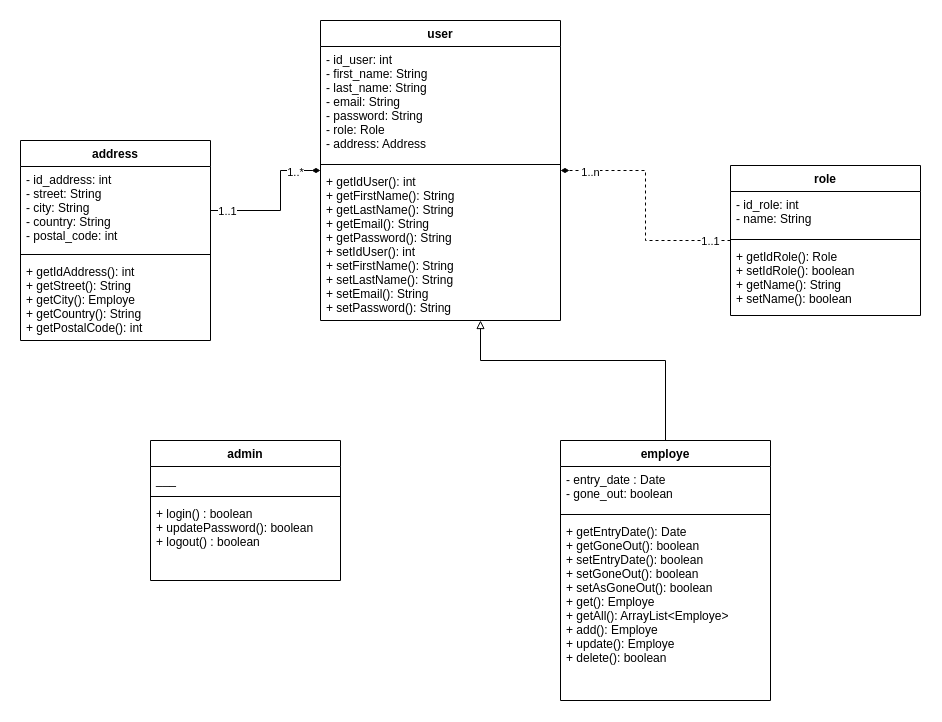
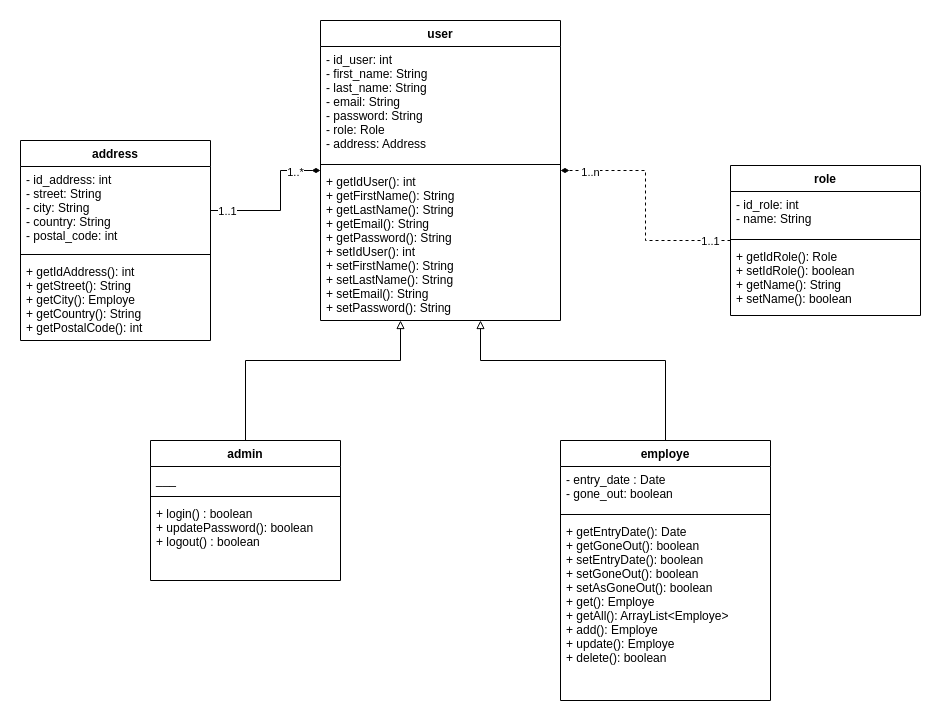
  <mxCell id="0" />
  <mxCell id="1" parent="0" />
  <mxCell id="2" style="edgeStyle=orthogonalEdgeStyle;rounded=0;orthogonalLoop=1;jettySize=auto;html=1;endArrow=block;endFill=0;" parent="1" source="3" target="7" edge="1"><mxGeometry relative="1" as="geometry"><Array as="points"><mxPoint x="665" y="360" /><mxPoint x="480" y="360" /></Array></mxGeometry></mxCell>
  <mxCell id="3" value="employe" style="swimlane;fontStyle=1;align=center;verticalAlign=top;childLayout=stackLayout;horizontal=1;startSize=26;horizontalStack=0;resizeParent=1;resizeParentMax=0;resizeLast=0;collapsible=1;marginBottom=0;" parent="1" vertex="1"><mxGeometry x="560" y="440" width="210" height="260" as="geometry" /></mxCell>
  <mxCell id="4" value="- entry_date : Date&#10;- gone_out: boolean" style="text;strokeColor=none;fillColor=none;align=left;verticalAlign=top;spacingLeft=4;spacingRight=4;overflow=hidden;rotatable=0;points=[[0,0.5],[1,0.5]];portConstraint=eastwest;" parent="3" vertex="1"><mxGeometry y="26" width="210" height="44" as="geometry" /></mxCell>
  <mxCell id="5" value="" style="line;strokeWidth=1;fillColor=none;align=left;verticalAlign=middle;spacingTop=-1;spacingLeft=3;spacingRight=3;rotatable=0;labelPosition=right;points=[];portConstraint=eastwest;" parent="3" vertex="1"><mxGeometry y="70" width="210" height="8" as="geometry" /></mxCell>
  <mxCell id="6" value="+ getEntryDate(): Date&#10;+ getGoneOut(): boolean&#10;+ setEntryDate(): boolean&#10;+ setGoneOut(): boolean&#10;+ setAsGoneOut(): boolean&#10;+ get(): Employe&#10;+ getAll(): ArrayList&lt;Employe&gt;&#10;+ add(): Employe&#10;+ update(): Employe&#10;+ delete(): boolean" style="text;strokeColor=none;fillColor=none;align=left;verticalAlign=top;spacingLeft=4;spacingRight=4;overflow=hidden;rotatable=0;points=[[0,0.5],[1,0.5]];portConstraint=eastwest;" parent="3" vertex="1"><mxGeometry y="78" width="210" height="182" as="geometry" /></mxCell>
  <mxCell id="7" value="user" style="swimlane;fontStyle=1;align=center;verticalAlign=top;childLayout=stackLayout;horizontal=1;startSize=26;horizontalStack=0;resizeParent=1;resizeParentMax=0;resizeLast=0;collapsible=1;marginBottom=0;" parent="1" vertex="1"><mxGeometry x="320" y="20" width="240" height="300" as="geometry" /></mxCell>
  <mxCell id="8" value="- id_user: int&#10;- first_name: String&#10;- last_name: String&#10;- email: String&#10;- password: String&#10;- role: Role&#10;- address: Address" style="text;strokeColor=none;fillColor=none;align=left;verticalAlign=top;spacingLeft=4;spacingRight=4;overflow=hidden;rotatable=0;points=[[0,0.5],[1,0.5]];portConstraint=eastwest;" parent="7" vertex="1"><mxGeometry y="26" width="240" height="114" as="geometry" /></mxCell>
  <mxCell id="9" value="" style="line;strokeWidth=1;fillColor=none;align=left;verticalAlign=middle;spacingTop=-1;spacingLeft=3;spacingRight=3;rotatable=0;labelPosition=right;points=[];portConstraint=eastwest;" parent="7" vertex="1"><mxGeometry y="140" width="240" height="8" as="geometry" /></mxCell>
  <mxCell id="10" value="+ getIdUser(): int&#10;+ getFirstName(): String&#10;+ getLastName(): String&#10;+ getEmail(): String&#10;+ getPassword(): String&#10;+ setIdUser(): int&#10;+ setFirstName(): String&#10;+ setLastName(): String&#10;+ setEmail(): String&#10;+ setPassword(): String" style="text;strokeColor=none;fillColor=none;align=left;verticalAlign=top;spacingLeft=4;spacingRight=4;overflow=hidden;rotatable=0;points=[[0,0.5],[1,0.5]];portConstraint=eastwest;" parent="7" vertex="1"><mxGeometry y="148" width="240" height="152" as="geometry" /></mxCell>
+ <mxCell id="11" style="edgeStyle=orthogonalEdgeStyle;rounded=0;orthogonalLoop=1;jettySize=auto;html=1;endArrow=block;endFill=0;" parent="1" source="12" target="7" edge="1"><mxGeometry relative="1" as="geometry"><Array as="points"><mxPoint x="245" y="360" /><mxPoint x="400" y="360" /></Array></mxGeometry></mxCell>
  <mxCell id="12" value="admin" style="swimlane;fontStyle=1;align=center;verticalAlign=top;childLayout=stackLayout;horizontal=1;startSize=26;horizontalStack=0;resizeParent=1;resizeParentMax=0;resizeLast=0;collapsible=1;marginBottom=0;" parent="1" vertex="1"><mxGeometry x="150" y="440" width="190" height="140" as="geometry" /></mxCell>
  <mxCell id="13" value="___" style="text;strokeColor=none;fillColor=none;align=left;verticalAlign=top;spacingLeft=4;spacingRight=4;overflow=hidden;rotatable=0;points=[[0,0.5],[1,0.5]];portConstraint=eastwest;" parent="12" vertex="1"><mxGeometry y="26" width="190" height="26" as="geometry" /></mxCell>
  <mxCell id="14" value="" style="line;strokeWidth=1;fillColor=none;align=left;verticalAlign=middle;spacingTop=-1;spacingLeft=3;spacingRight=3;rotatable=0;labelPosition=right;points=[];portConstraint=eastwest;" parent="12" vertex="1"><mxGeometry y="52" width="190" height="8" as="geometry" /></mxCell>
  <mxCell id="15" value="+ login() : boolean&#10;+ updatePassword(): boolean&#10;+ logout() : boolean" style="text;strokeColor=none;fillColor=none;align=left;verticalAlign=top;spacingLeft=4;spacingRight=4;overflow=hidden;rotatable=0;points=[[0,0.5],[1,0.5]];portConstraint=eastwest;" parent="12" vertex="1"><mxGeometry y="60" width="190" height="80" as="geometry" /></mxCell>
  <mxCell id="16" style="edgeStyle=orthogonalEdgeStyle;rounded=0;orthogonalLoop=1;jettySize=auto;html=1;endArrow=diamondThin;endFill=1;dashed=1;" parent="1" source="19" target="7" edge="1"><mxGeometry relative="1" as="geometry"><mxPoint x="620" y="175" as="sourcePoint" /><Array as="points" /></mxGeometry></mxCell>
  <mxCell id="17" value="1..1" style="edgeLabel;html=1;align=center;verticalAlign=middle;resizable=0;points=[];" parent="16" vertex="1" connectable="0"><mxGeometry x="-0.821" relative="1" as="geometry"><mxPoint as="offset" /></mxGeometry></mxCell>
  <mxCell id="18" value="1..n" style="edgeLabel;html=1;align=center;verticalAlign=middle;resizable=0;points=[];" parent="16" vertex="1" connectable="0"><mxGeometry x="0.755" y="1" relative="1" as="geometry"><mxPoint as="offset" /></mxGeometry></mxCell>
  <mxCell id="19" value="role" style="swimlane;fontStyle=1;align=center;verticalAlign=top;childLayout=stackLayout;horizontal=1;startSize=26;horizontalStack=0;resizeParent=1;resizeParentMax=0;resizeLast=0;collapsible=1;marginBottom=0;" parent="1" vertex="1"><mxGeometry x="730" y="165" width="190" height="150" as="geometry" /></mxCell>
  <mxCell id="20" value="- id_role: int&#10;- name: String" style="text;strokeColor=none;fillColor=none;align=left;verticalAlign=top;spacingLeft=4;spacingRight=4;overflow=hidden;rotatable=0;points=[[0,0.5],[1,0.5]];portConstraint=eastwest;" parent="19" vertex="1"><mxGeometry y="26" width="190" height="44" as="geometry" /></mxCell>
  <mxCell id="21" value="" style="line;strokeWidth=1;fillColor=none;align=left;verticalAlign=middle;spacingTop=-1;spacingLeft=3;spacingRight=3;rotatable=0;labelPosition=right;points=[];portConstraint=eastwest;" parent="19" vertex="1"><mxGeometry y="70" width="190" height="8" as="geometry" /></mxCell>
  <mxCell id="22" value="+ getIdRole(): Role&#10;+ setIdRole(): boolean&#10;+ getName(): String&#10;+ setName(): boolean" style="text;strokeColor=none;fillColor=none;align=left;verticalAlign=top;spacingLeft=4;spacingRight=4;overflow=hidden;rotatable=0;points=[[0,0.5],[1,0.5]];portConstraint=eastwest;" parent="19" vertex="1"><mxGeometry y="78" width="190" height="72" as="geometry" /></mxCell>
  <mxCell id="23" style="edgeStyle=orthogonalEdgeStyle;rounded=0;orthogonalLoop=1;jettySize=auto;html=1;endArrow=diamondThin;endFill=1;" parent="1" source="26" target="7" edge="1"><mxGeometry relative="1" as="geometry"><Array as="points"><mxPoint x="280" y="210" /><mxPoint x="280" y="170" /></Array></mxGeometry></mxCell>
  <mxCell id="24" value="1..1" style="edgeLabel;html=1;align=center;verticalAlign=middle;resizable=0;points=[];" parent="23" vertex="1" connectable="0"><mxGeometry x="-0.785" y="-3" relative="1" as="geometry"><mxPoint y="-3" as="offset" /></mxGeometry></mxCell>
  <mxCell id="25" value="1..*" style="edgeLabel;html=1;align=center;verticalAlign=middle;resizable=0;points=[];" parent="23" vertex="1" connectable="0"><mxGeometry x="0.724" y="-1" relative="1" as="geometry"><mxPoint x="-4.76" as="offset" /></mxGeometry></mxCell>
  <mxCell id="26" value="address" style="swimlane;fontStyle=1;align=center;verticalAlign=top;childLayout=stackLayout;horizontal=1;startSize=26;horizontalStack=0;resizeParent=1;resizeParentMax=0;resizeLast=0;collapsible=1;marginBottom=0;" parent="1" vertex="1"><mxGeometry x="20" y="140" width="190" height="200" as="geometry" /></mxCell>
  <mxCell id="27" value="- id_address: int&#10;- street: String&#10;- city: String&#10;- country: String&#10;- postal_code: int" style="text;strokeColor=none;fillColor=none;align=left;verticalAlign=top;spacingLeft=4;spacingRight=4;overflow=hidden;rotatable=0;points=[[0,0.5],[1,0.5]];portConstraint=eastwest;" parent="26" vertex="1"><mxGeometry y="26" width="190" height="84" as="geometry" /></mxCell>
  <mxCell id="28" value="" style="line;strokeWidth=1;fillColor=none;align=left;verticalAlign=middle;spacingTop=-1;spacingLeft=3;spacingRight=3;rotatable=0;labelPosition=right;points=[];portConstraint=eastwest;" parent="26" vertex="1"><mxGeometry y="110" width="190" height="8" as="geometry" /></mxCell>
  <mxCell id="29" value="+ getIdAddress(): int&#10;+ getStreet(): String&#10;+ getCity(): Employe&#10;+ getCountry(): String&#10;+ getPostalCode(): int" style="text;strokeColor=none;fillColor=none;align=left;verticalAlign=top;spacingLeft=4;spacingRight=4;overflow=hidden;rotatable=0;points=[[0,0.5],[1,0.5]];portConstraint=eastwest;" parent="26" vertex="1"><mxGeometry y="118" width="190" height="82" as="geometry" /></mxCell>
